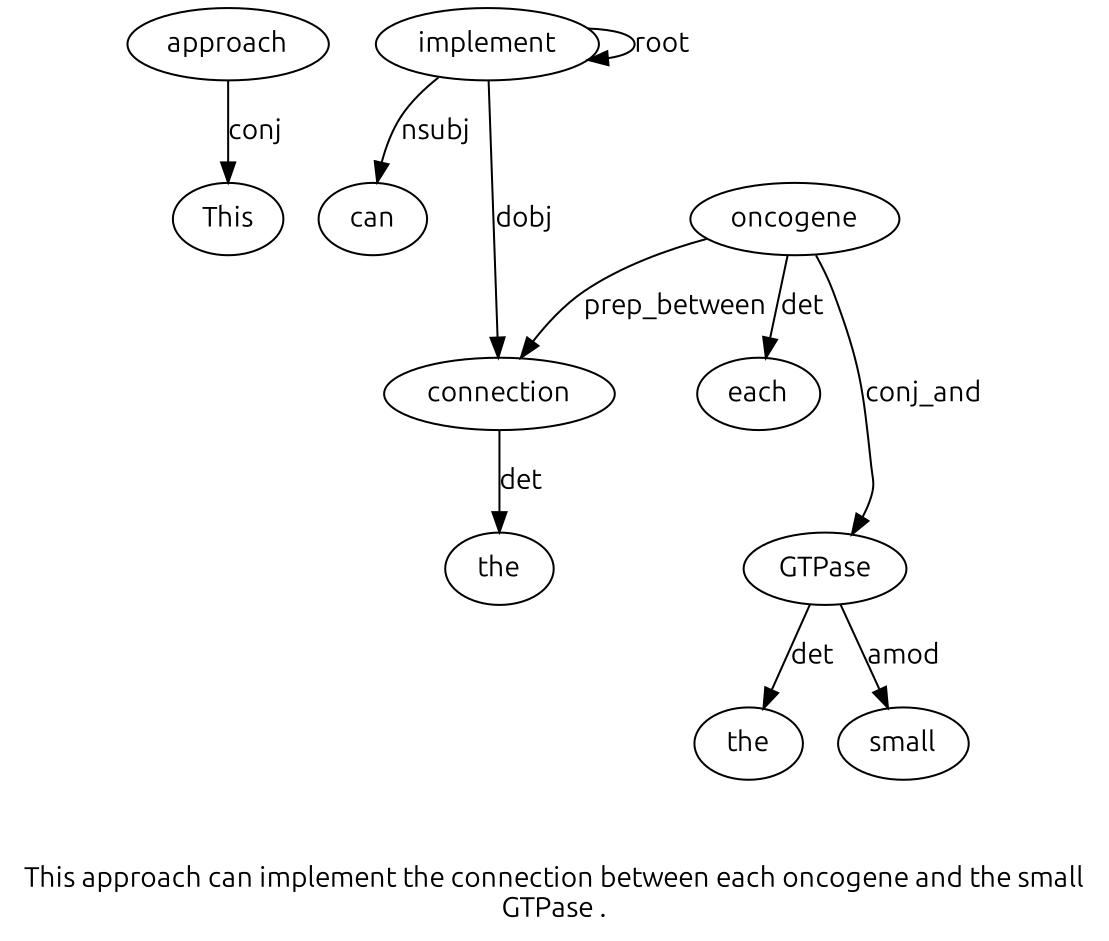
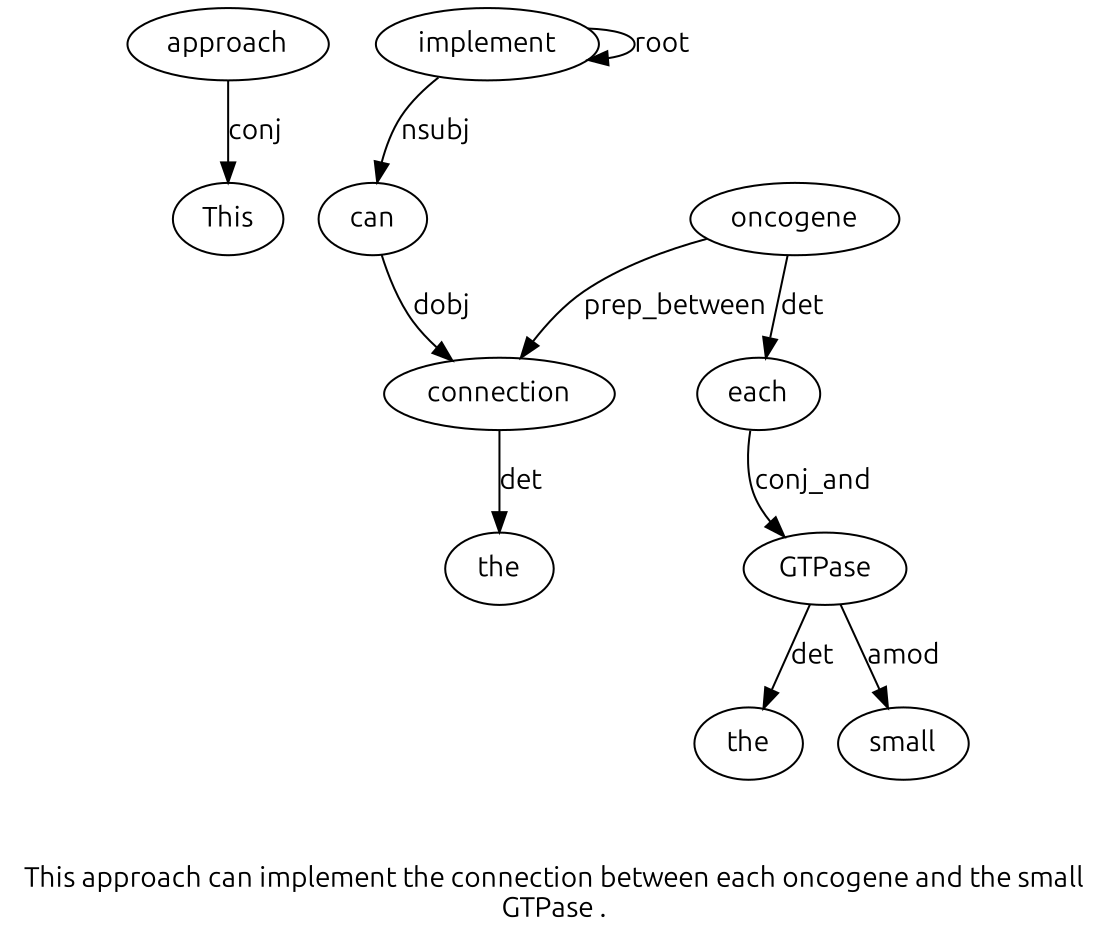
  digraph {
    fontname=Ubuntu
    label="This approach can implement the connection between each oncogene and the small\nGTPase ."
    node [fillcolor=white fontname=Ubuntu style=filled]
    edge [fontname=Ubuntu]
    n1 [label=approach]
    n2 [label=This]
    n3 [label=implement]
    n4 [label=can]
    n5 [label=connection]
    n6 [label=the]
    n7 [label=oncogene]
    n8 [label=each]
    n9 [label=GTPase]
    n10 [label=the]
    n11 [label=small]
    n1 -> n2 [label=conj]
    n3 -> n3 [label=root]
    n3 -> n4 [label=nsubj]
-   n3 -> n5 [label=dobj]
+   n4 -> n5 [label=dobj]
    n5 -> n6 [label=det]
    n7 -> n5 [label=prep_between]
    n7 -> n8 [label=det]
-   n7 -> n9 [label=conj_and]
+   n8 -> n9 [label=conj_and]
    n9 -> n10 [label=det]
    n9 -> n11 [label=amod]
  }
